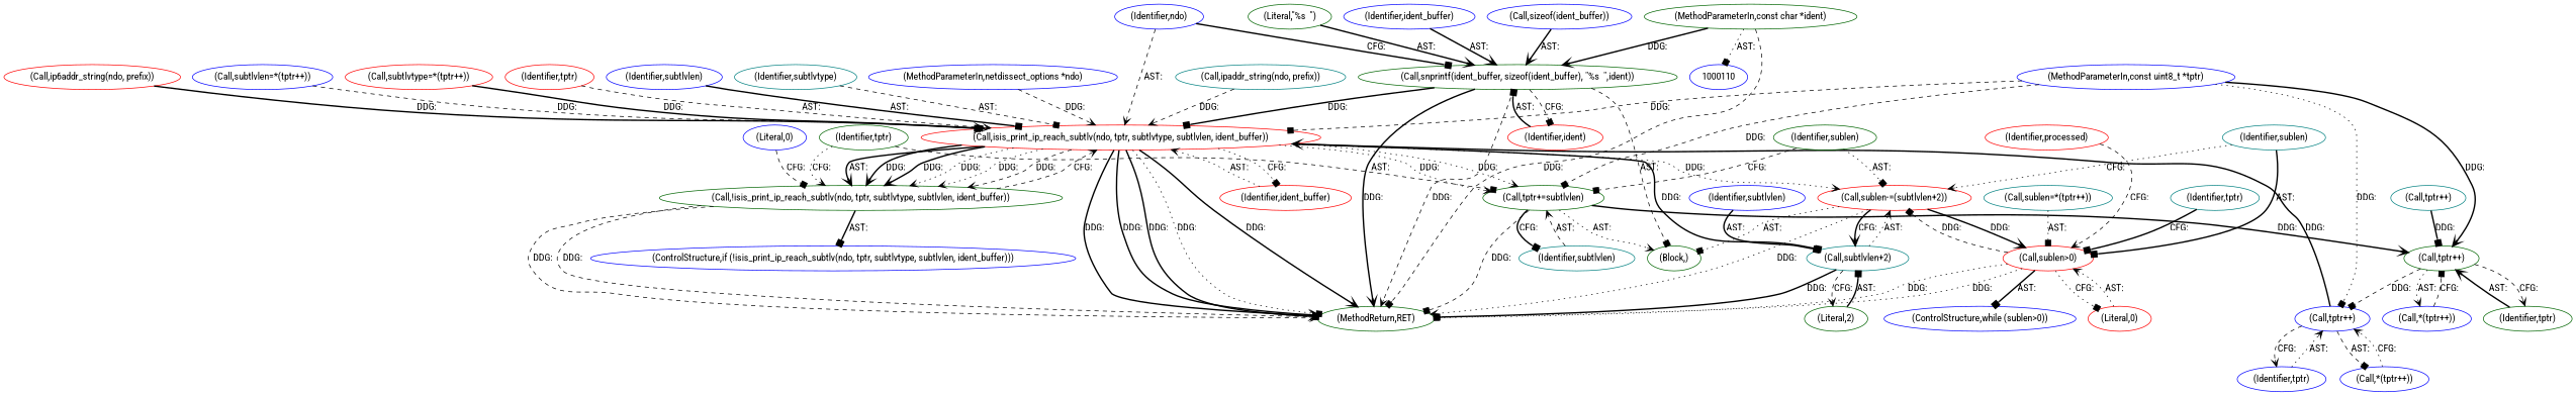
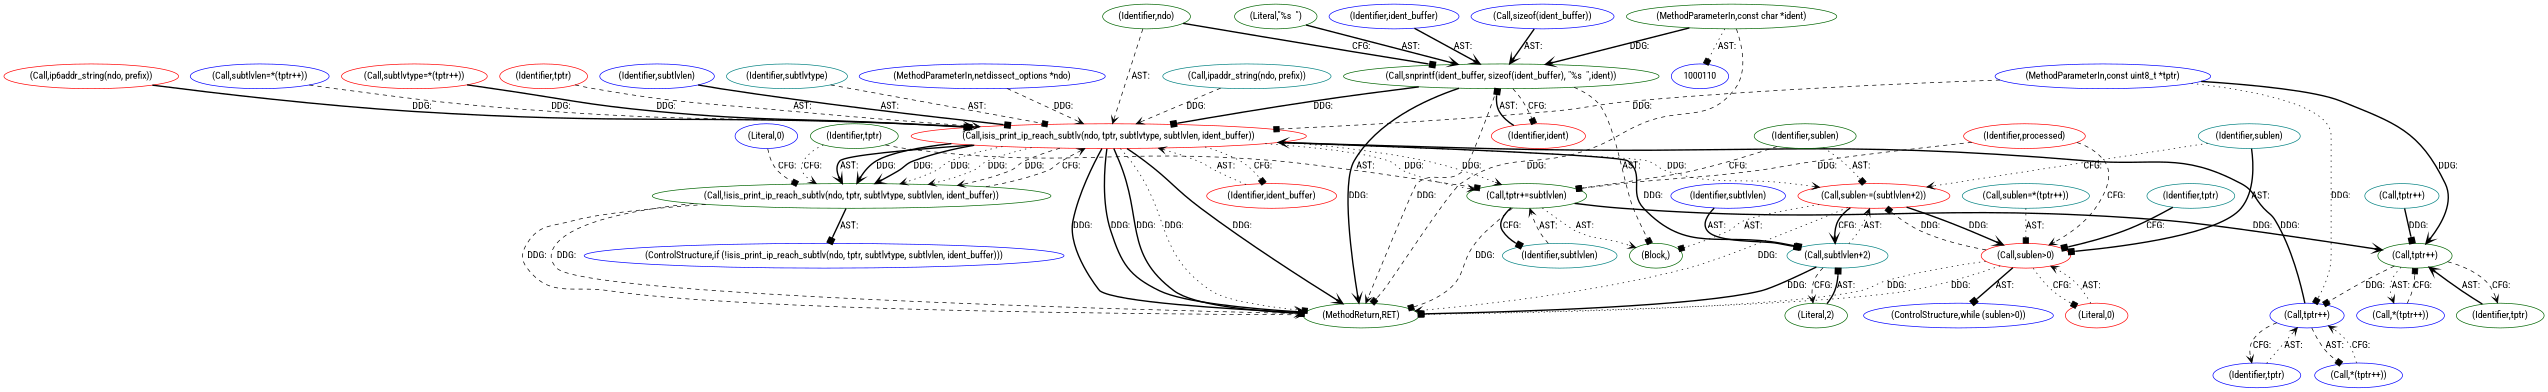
  digraph {
    fontname="Roboto Condensed"
    node [color=blue fontname="Roboto Condensed"]
    edge [arrowhead=vee fontname="Roboto Condensed" style=bold]
    n1 [color=darkgreen label="(Call,snprintf(ident_buffer, sizeof(ident_buffer), \"%s  \",ident))"]
    n2 [color=red label="(Call,isis_print_ip_reach_subtlv(ndo, tptr, subtlvtype, subtlvlen, ident_buffer))"]
    n3 [color=red label="(Identifier,ident)"]
    n4 [color=darkgreen label="(Block,)"]
    n5 [color=darkgreen label="(MethodReturn,RET)"]
    n6 [color=darkgreen label="(Call,!isis_print_ip_reach_subtlv(ndo, tptr, subtlvtype, subtlvlen, ident_buffer))"]
    n7 [color=darkgreen label="(Call,tptr+=subtlvlen)"]
    n8 [color=red label="(Call,sublen-=(subtlvlen+2))"]
    n9 [color=teal label="(Call,subtlvlen+2)"]
    n10 [color=red label="(Identifier,ident_buffer)"]
    n11 [color=darkgreen label="(MethodParameterIn,const char *ident)"]
    1000110
    n13 [label="(ControlStructure,if (!isis_print_ip_reach_subtlv(ndo, tptr, subtlvtype, subtlvlen, ident_buffer)))"]
    n14 [color=darkgreen label="(Call,tptr++)"]
    n15 [color=teal label="(Identifier,subtlvlen)"]
    n16 [color=red label="(Call,sublen>0)"]
    n17 [color=darkgreen label="(Literal,2)"]
    n18 [label="(Call,tptr++)"]
    n19 [color=darkgreen label="(Identifier,tptr)"]
    n20 [label="(Call,*(tptr++))"]
    n21 [label="(Identifier,tptr)"]
    n22 [label="(Call,*(tptr++))"]
    n23 [label="(ControlStructure,while (sublen>0))"]
    n24 [color=red label="(Literal,0)"]
    n25 [color=teal label="(Call,ipaddr_string(ndo, prefix))"]
    n26 [label="(MethodParameterIn,const uint8_t *tptr)"]
    n27 [color=red label="(Call,ip6addr_string(ndo, prefix))"]
    n28 [color=teal label="(Identifier,sublen)"]
    n29 [label="(Call,subtlvlen=*(tptr++))"]
    n30 [color=red label="(Call,subtlvtype=*(tptr++))"]
    n31 [color=darkgreen label="(Identifier,tptr)"]
    n32 [label="(MethodParameterIn,netdissect_options *ndo)"]
-   n33 [label="(Identifier,ndo)"]
+   n33 [color=darkgreen label="(Identifier,ndo)"]
    n34 [color=red label="(Identifier,tptr)"]
    n35 [color=darkgreen label="(Identifier,sublen)"]
    n36 [label="(Call,sizeof(ident_buffer))"]
    n37 [color=teal label="(Call,tptr++)"]
    n38 [label="(Literal,0)"]
    n39 [color=darkgreen label="(Literal,\"%s  \")"]
    n40 [color=red label="(Identifier,processed)"]
    n41 [label="(Identifier,subtlvlen)"]
    n42 [label="(Identifier,subtlvlen)"]
    n43 [color=teal label="(Identifier,tptr)"]
    n44 [color=teal label="(Call,sublen=*(tptr++))"]
    n45 [color=teal label="(Identifier,subtlvtype)"]
    n46 [label="(Identifier,ident_buffer)"]
    n1 -> n2 [arrowhead=box label="DDG: "]
    n1 -> n3 [arrowhead=box label="CFG: " style=dashed]
    n1 -> n4 [arrowhead=box label="AST: " style=dashed]
    n1 -> n5 [label="DDG: " style=dashed]
    n1 -> n5 [label="DDG: "]
    n2 -> n5 [label="DDG: "]
    n2 -> n5 [arrowhead=box label="DDG: "]
    n2 -> n5 [label="DDG: "]
    n2 -> n5 [arrowhead=box label="DDG: " style=dotted]
    n2 -> n5 [label="DDG: "]
    n2 -> n6 [label="AST: "]
    n2 -> n6 [label="DDG: "]
    n2 -> n6 [label="DDG: "]
    n2 -> n6 [label="DDG: " style=dotted]
    n2 -> n6 [label="DDG: " style=dotted]
    n2 -> n6 [label="DDG: " style=dashed]
    n2 -> n7 [label="DDG: " style=dotted]
    n2 -> n7 [label="DDG: " style=dotted]
    n2 -> n8 [label="DDG: " style=dotted]
    n2 -> n9 [arrowhead=box label="DDG: "]
    n2 -> n10 [arrowhead=box label="CFG: " style=dotted]
    n3 -> n1 [arrowhead=box label="AST: "]
    n6 -> n2 [label="CFG: " style=dashed]
    n6 -> n5 [arrowhead=box label="DDG: " style=dashed]
    n6 -> n5 [label="DDG: " style=dashed]
    n6 -> n13 [arrowhead=box label="AST: "]
    n7 -> n4 [label="AST: " style=dotted]
    n7 -> n5 [arrowhead=box label="DDG: " style=dashed]
    n7 -> n14 [label="DDG: "]
    n7 -> n15 [arrowhead=box label="CFG: "]
    n8 -> n4 [arrowhead=box label="AST: " style=dotted]
    n8 -> n5 [label="DDG: " style=dotted]
    n8 -> n9 [label="CFG: "]
    n8 -> n16 [label="DDG: "]
    n9 -> n5 [arrowhead=box label="DDG: "]
    n9 -> n8 [label="AST: " style=dotted]
    n9 -> n17 [label="CFG: " style=dashed]
    n10 -> n2 [label="AST: " style=dotted]
    n11 -> n1 [label="DDG: "]
    n11 -> n5 [arrowhead=box label="DDG: " style=dashed]
    n11 -> 1000110 [arrowhead=box label="AST: " style=dotted]
    n14 -> n18 [arrowhead=box label="DDG: " style=dashed]
    n14 -> n19 [label="CFG: " style=dashed]
    n14 -> n20 [label="AST: " style=dotted]
    n15 -> n7 [label="AST: " style=dashed]
    n16 -> n5 [arrowhead=box label="DDG: " style=dotted]
    n16 -> n5 [arrowhead=box label="DDG: " style=dotted]
    n16 -> n8 [arrowhead=box label="DDG: " style=dashed]
    n16 -> n23 [arrowhead=box label="AST: "]
    n16 -> n24 [arrowhead=box label="CFG: " style=dotted]
    n17 -> n9 [arrowhead=box label="AST: "]
    n18 -> n2 [label="DDG: "]
    n18 -> n21 [label="CFG: " style=dashed]
    n18 -> n22 [arrowhead=box label="AST: " style=dashed]
    n19 -> n14 [label="AST: "]
    n20 -> n14 [arrowhead=box label="CFG: " style=dashed]
    n21 -> n18 [label="AST: " style=dotted]
    n22 -> n18 [label="CFG: " style=dotted]
    n24 -> n16 [label="AST: " style=dotted]
    n25 -> n2 [label="DDG: " style=dashed]
    n26 -> n2 [arrowhead=box label="DDG: " style=dashed]
-   n26 -> n7 [arrowhead=box label="DDG: " style=dashed]
+   n40 -> n7 [arrowhead=box label="DDG: " style=dashed]
    n26 -> n14 [label="DDG: "]
    n26 -> n18 [arrowhead=box label="DDG: " style=dotted]
    n27 -> n2 [label="DDG: "]
    n28 -> n8 [label="CFG: " style=dotted]
    n28 -> n16 [arrowhead=box label="AST: "]
    n29 -> n2 [arrowhead=box label="DDG: " style=dashed]
    n30 -> n2 [arrowhead=box label="DDG: "]
    n31 -> n6 [label="CFG: " style=dotted]
    n31 -> n7 [arrowhead=box label="AST: " style=dashed]
    n32 -> n2 [label="DDG: " style=dashed]
    n33 -> n1 [arrowhead=box label="CFG: "]
    n33 -> n2 [label="AST: " style=dashed]
    n34 -> n2 [label="AST: " style=dashed]
    n35 -> n7 [arrowhead=box label="CFG: " style=dashed]
    n35 -> n8 [arrowhead=box label="AST: " style=dotted]
    n36 -> n1 [label="AST: "]
    n37 -> n14 [arrowhead=box label="DDG: "]
    n38 -> n6 [arrowhead=box label="CFG: " style=dashed]
    n39 -> n1 [label="AST: "]
    n40 -> n16 [label="CFG: " style=dashed]
    n41 -> n9 [arrowhead=box label="AST: "]
    n42 -> n2 [arrowhead=box label="AST: "]
    n43 -> n16 [arrowhead=box label="CFG: "]
    n44 -> n16 [arrowhead=box label="AST: " style=dotted]
    n45 -> n2 [arrowhead=box label="AST: " style=dashed]
    n46 -> n1 [label="AST: "]
  }
